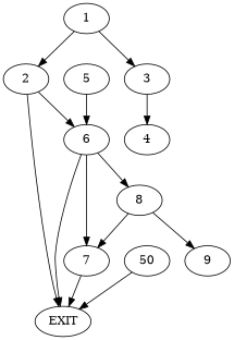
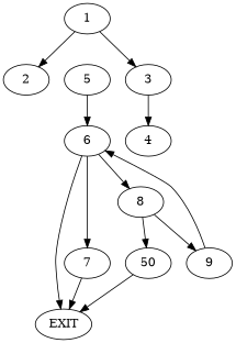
  digraph {
    1
    2
    3
    n4 [label=EXIT]
    4
    5
    6
    7
    8
    9
    n11 [label=50]
    1 -> 2
    1 -> 3
-   2 -> n4
    3 -> 4
    5 -> 6
    6 -> n4
    6 -> 7
    6 -> 8
    7 -> n4
    8 -> 9
-   8 -> 7
-   2 -> 6
+   8 -> n11
+   9 -> 6
    n11 -> n4
  }
